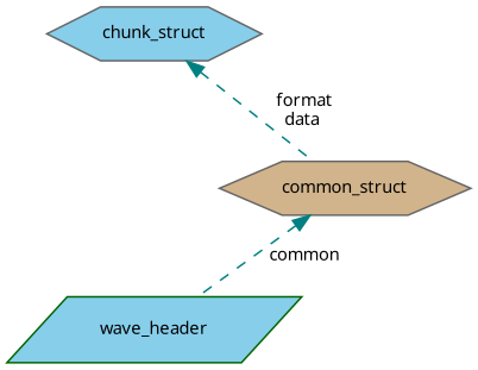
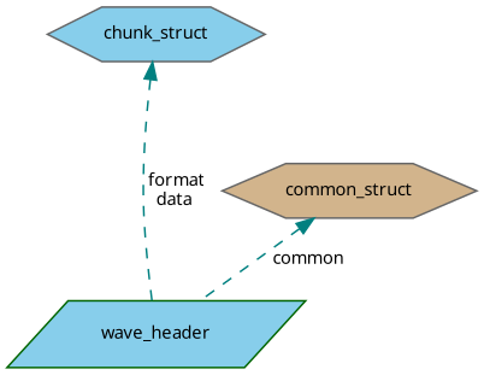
  digraph {
    fontname="Noto Sans"
    node [color=gray40 fillcolor=skyblue fontname="Noto Sans" fontsize=10 shape=hexagon style=filled]
    edge [color=teal dir=back fontname="Noto Sans" fontsize=10 labelfontname=Helvetica labelfontsize=10 style=dashed]
    n1 [color=darkgreen fontcolor=black height=0.2 label=wave_header shape=parallelogram width=0.4]
    n2 [height=0.2 label=chunk_struct width=0.4]
    n3 [fillcolor=tan height=0.2 label=common_struct width=0.4]
-   n2 -> n3 [label=" format\ndata"]
+   n2 -> n1 [label=" format\ndata"]
    n3 -> n1 [label=" common"]
  }
